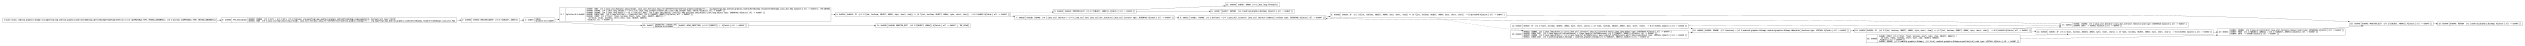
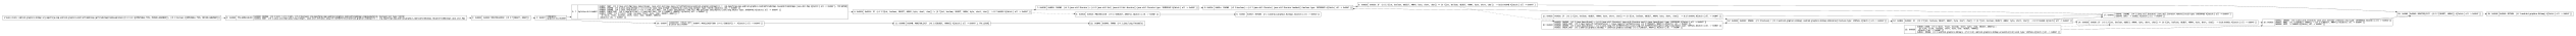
  digraph {
    fontname="Liberation Mono"
    rankdir=LR
    node [fontname="Liberation Mono" shape=record]
    edge [fontname="Liberation Mono"]
-   n1 [label="{0\:\ 0x0000|MTH_EXIT_BLOCK\l|0x0000: INVOKE  (r4 I:int) = (r4 I:int), (r5 I:boolean) org.mapsforge.map.android.graphics.AndroidTileBitmap.composeHash(int, boolean):int type: STATIC \l0x0004: SGET  (r0 I:java.util.Map\<java.lang.Integer, java.util.Set\<java.lang.ref.SoftReference\<android.graphics.Bitmap\>\>\>) =  org.mapsforge.map.android.graphics.AndroidTileBitmap.reusableTileBitmaps java.util.Map \l}"]
+   n1 [label="{0\:\ 0x0000|MTH_ENTER_BLOCK\l|0x0000: INVOKE  (r4 I:int) = (r4 I:int), (r5 I:boolean) org.mapsforge.map.android.graphics.AndroidTileBitmap.composeHash(int, boolean):int type: STATIC \l0x0004: SGET  (r0 I:java.util.Map\<java.lang.Integer, java.util.Set\<java.lang.ref.SoftReference\<android.graphics.Bitmap\>\>\>) =  org.mapsforge.map.android.graphics.AndroidTileBitmap.reusableTileBitmaps java.util.Map \l}"]
    n2 [label="{1\:\ 0x0006|0x0006: MONITOR_ENTER  (r0 I:?[OBJECT, ARRAY]) \l}"]
-   n3 [label="{2\:\ 0x0007|CHECK\lSplitter:B:2:0x0007\l}"]
+   n3 [label="{2\:\ 0x0007|SYNTHETIC\lSplitter:B:2:0x0007\l}"]
    n4 [label="{3\:\ ?|Splitter:B:2:0x0007\l|0x0007: SGET  (r1 I:java.util.Map\<java.lang.Integer, java.util.Set\<java.lang.ref.SoftReference\<android.graphics.Bitmap\>\>\>) =  org.mapsforge.map.android.graphics.AndroidTileBitmap.reusableTileBitmaps java.util.Map A[Catch:\{ all \-\> 0x0047 \}, TRY_ENTER]\l0x0009: INVOKE  (r4 I:java.lang.Integer) = (r4 I:int) java.lang.Integer.valueOf(int):java.lang.Integer type: STATIC A[Catch:\{ all \-\> 0x0047 \}]\l0x000d: INVOKE  (r4 I:java.lang.Object) = (r1 I:java.util.Map), (r4 I:java.lang.Object) java.util.Map.get(java.lang.Object):java.lang.Object type: INTERFACE A[Catch:\{ all \-\> 0x0047 \}]\l0x0011: CHECK_CAST  (r4 I:java.util.Set) = (java.util.Set) (r4 I:?[OBJECT, ARRAY]) A[Catch:\{ all \-\> 0x0047 \}]\l0x0013: CONST  (r1 I:?[int, float, boolean, short, byte, char, OBJECT, ARRAY]) = \l  (0 ?[int, float, boolean, short, byte, char, OBJECT, ARRAY])\l A[Catch:\{ all \-\> 0x0047 \}]\l}"]
    n5 [label="{20\:\ 0x0047|ExcHandler: remove null\lSplitter:B:2:0x0007\l|0x0047: MOVE_EXCEPTION  (r4 I:?[OBJECT]) =  A[Catch:\{ all \-\> 0x0047 \}]\l}"]
    n6 [label="{4\:\ 0x0014|0x0014: IF  (r4 I:?[int, boolean, OBJECT, ARRAY, byte, short, char]) != (0 ?[int, boolean, OBJECT, ARRAY, byte, short, char])  \-\> B:7:0x0018 A[Catch:\{ all \-\> 0x0047 \}]\l}"]
    n7 [label="{21\:\ 0x0048|0x0048: MONITOR_EXIT  (r0 I:?[OBJECT, ARRAY]) A[Catch:\{ all \-\> 0x0047 \}, TRY_LEAVE]\l}"]
    n8 [label="{5\:\ 0x0016|0x0016: MONITOR_EXIT  (r0 I:?[OBJECT, ARRAY]) A[Catch:\{ all \-\> 0x0047 \}]\l}"]
    n9 [label="{7\:\ 0x0018|0x0018: INVOKE  (r4 I:java.util.Iterator) = (r4 I:java.util.Set) java.util.Set.iterator():java.util.Iterator type: INTERFACE A[Catch:\{ all \-\> 0x0047 \}]\l}"]
    n10 [label="{6\:\ 0x0017|0x0017: RETURN  (r1 I:android.graphics.Bitmap) A[Catch:\{ all \-\> 0x0047 \}]\l}"]
    n11 [label="{8\:\ 0x001c|0x001c: INVOKE  (r2 I:boolean) = (r4 I:java.util.Iterator) java.util.Iterator.hasNext():boolean type: INTERFACE A[Catch:\{ all \-\> 0x0047 \}]\l}"]
    n12 [label="{9\:\ 0x0020|0x0020: IF  (r2 I:?[int, boolean, OBJECT, ARRAY, byte, short, char]) == (0 ?[int, boolean, OBJECT, ARRAY, byte, short, char])  \-\> B:18:0x0045 A[Catch:\{ all \-\> 0x0047 \}]\l}"]
    n13 [label="{10\:\ 0x0022|0x0022: INVOKE  (r2 I:java.lang.Object) = (r4 I:java.util.Iterator) java.util.Iterator.next():java.lang.Object type: INTERFACE A[Catch:\{ all \-\> 0x0047 \}]\l0x0026: CHECK_CAST  (r2 I:java.lang.ref.SoftReference) = (java.lang.ref.SoftReference) (r2 I:?[OBJECT, ARRAY]) A[Catch:\{ all \-\> 0x0047 \}]\l0x0028: INVOKE  (r2 I:java.lang.Object) = (r2 I:java.lang.ref.SoftReference) java.lang.ref.SoftReference.get():java.lang.Object type: VIRTUAL A[Catch:\{ all \-\> 0x0047 \}]\l0x002c: CHECK_CAST  (r2 I:android.graphics.Bitmap) = (android.graphics.Bitmap) (r2 I:?[OBJECT, ARRAY]) A[Catch:\{ all \-\> 0x0047 \}]\l}"]
    n14 [label="{18\:\ 0x0045|0x0045: MONITOR_EXIT  (r0 I:?[OBJECT, ARRAY]) A[Catch:\{ all \-\> 0x0047 \}]\l}"]
    n15 [label="{12\:\ 0x0030|0x0030: INVOKE  (r3 I:boolean) = (r2 I:android.graphics.Bitmap) android.graphics.Bitmap.isMutable():boolean type: VIRTUAL A[Catch:\{ all \-\> 0x0047 \}]\l}"]
    n16 [label="{19\:\ 0x0046|0x0046: RETURN  (r1 I:android.graphics.Bitmap) A[Catch:\{ all \-\> 0x0047 \}]\l}"]
    n17 [label="{11\:\ 0x002e|0x002e: IF  (r2 I:?[int, boolean, OBJECT, ARRAY, byte, short, char]) == (0 ?[int, boolean, OBJECT, ARRAY, byte, short, char])  \-\> B:17:0x0041 A[Catch:\{ all \-\> 0x0047 \}]\l}"]
    n18 [label="{17\:\ 0x0041|0x0041: INVOKE  (r4 I:java.util.Iterator) java.util.Iterator.remove():void type: INTERFACE A[Catch:\{ all \-\> 0x0047 \}]\l0x0044: GOTO  \-\> 0x001c A[Catch:\{ all \-\> 0x0047 \}]\l}"]
    n19 [label="{13\:\ 0x0034|0x0034: IF  (r3 I:?[int, boolean, OBJECT, ARRAY, byte, short, char]) == (0 ?[int, boolean, OBJECT, ARRAY, byte, short, char])  \-\> B:17:0x0041 A[Catch:\{ all \-\> 0x0047 \}]\l}"]
    n20 [label="{14\:\ 0x0036|0x0036: IF  (r5 I:?[int, boolean, OBJECT, ARRAY, byte, short, char]) == (0 ?[int, boolean, OBJECT, ARRAY, byte, short, char])  \-\> B:16:0x003c A[Catch:\{ all \-\> 0x0047 \}]\l}"]
    n21 [label="{16\:\ 0x003c|0x003c: INVOKE  (r4 I:java.util.Iterator) java.util.Iterator.remove():void type: INTERFACE A[Catch:\{ all \-\> 0x0047 \}]\l0x003f: MOVE  (r1 I:?[OBJECT, ARRAY]) = (r2 I:?[OBJECT, ARRAY]) A[Catch:\{ all \-\> 0x0047 \}]\l0x0040: GOTO  \-\> 0x0045 A[Catch:\{ all \-\> 0x0047 \}]\l}"]
    n22 [label="{15\:\ 0x0038|0x0038: CONST  (r5 I:?[int, float, boolean, short, byte, char, OBJECT, ARRAY]) = \l  (0 ?[int, float, boolean, short, byte, char, OBJECT, ARRAY])\l A[Catch:\{ all \-\> 0x0047 \}]\l0x0039: INVOKE  (r2 I:android.graphics.Bitmap), (r5 I:int) android.graphics.Bitmap.eraseColor(int):void type: VIRTUAL A[Catch:\{ all \-\> 0x0047 \}]\l}"]
    n23 [label="{22\:\ 0x0049|0x0049: THROW  (r4 I:java.lang.Throwable) \l}"]
    n24 [label="{private static android.graphics.Bitmap org.mapsforge.map.android.graphics.AndroidTileBitmap.getTileBitmapFromReusableSet((r4 I:int A[IMMUTABLE_TYPE, METHOD_ARGUMENT]), (r5 I:boolean A[IMMUTABLE_TYPE, METHOD_ARGUMENT])) }"]
    n1 -> n2
    n2 -> n3
    n3 -> n4
    n3 -> n5
    n4 -> n6
    n5 -> n7
    n6 -> n8 [style=dashed]
    n6 -> n9
-   n8 -> n23
+   n7 -> n23
    n8 -> n10
    n9 -> n11
    n11 -> n12
    n12 -> n13 [style=dashed]
    n12 -> n14
    n13 -> n15
    n14 -> n16
    n15 -> n19
    n17 -> n15 [style=dashed]
    n17 -> n18
    n18 -> n11
    n19 -> n18
    n19 -> n20 [style=dashed]
    n20 -> n21
    n21 -> n14
    n22 -> n20 [style=dashed]
    n22 -> n21
    n24 -> n1
  }
